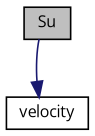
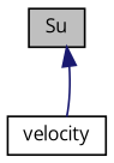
  digraph {
    rankdir=TB
    fontname="Open Sans"
    node [color=black fontname="Open Sans" fontsize=10 shape=record]
    n1 [fillcolor=grey75 fontcolor=black height=0.2 label=Su style=filled width=0.4]
    n2 [height=0.2 label=velocity width=0.4]
-   n1 -> n2 [color=midnightblue fontname="Open Sans" fontsize=10 labelfontname=FreeSans labelfontsize=10 style=solid]
+   n2 -> n1 [color=midnightblue fontname="Open Sans" fontsize=10 labelfontname=FreeSans labelfontsize=10 style=solid]
  }
